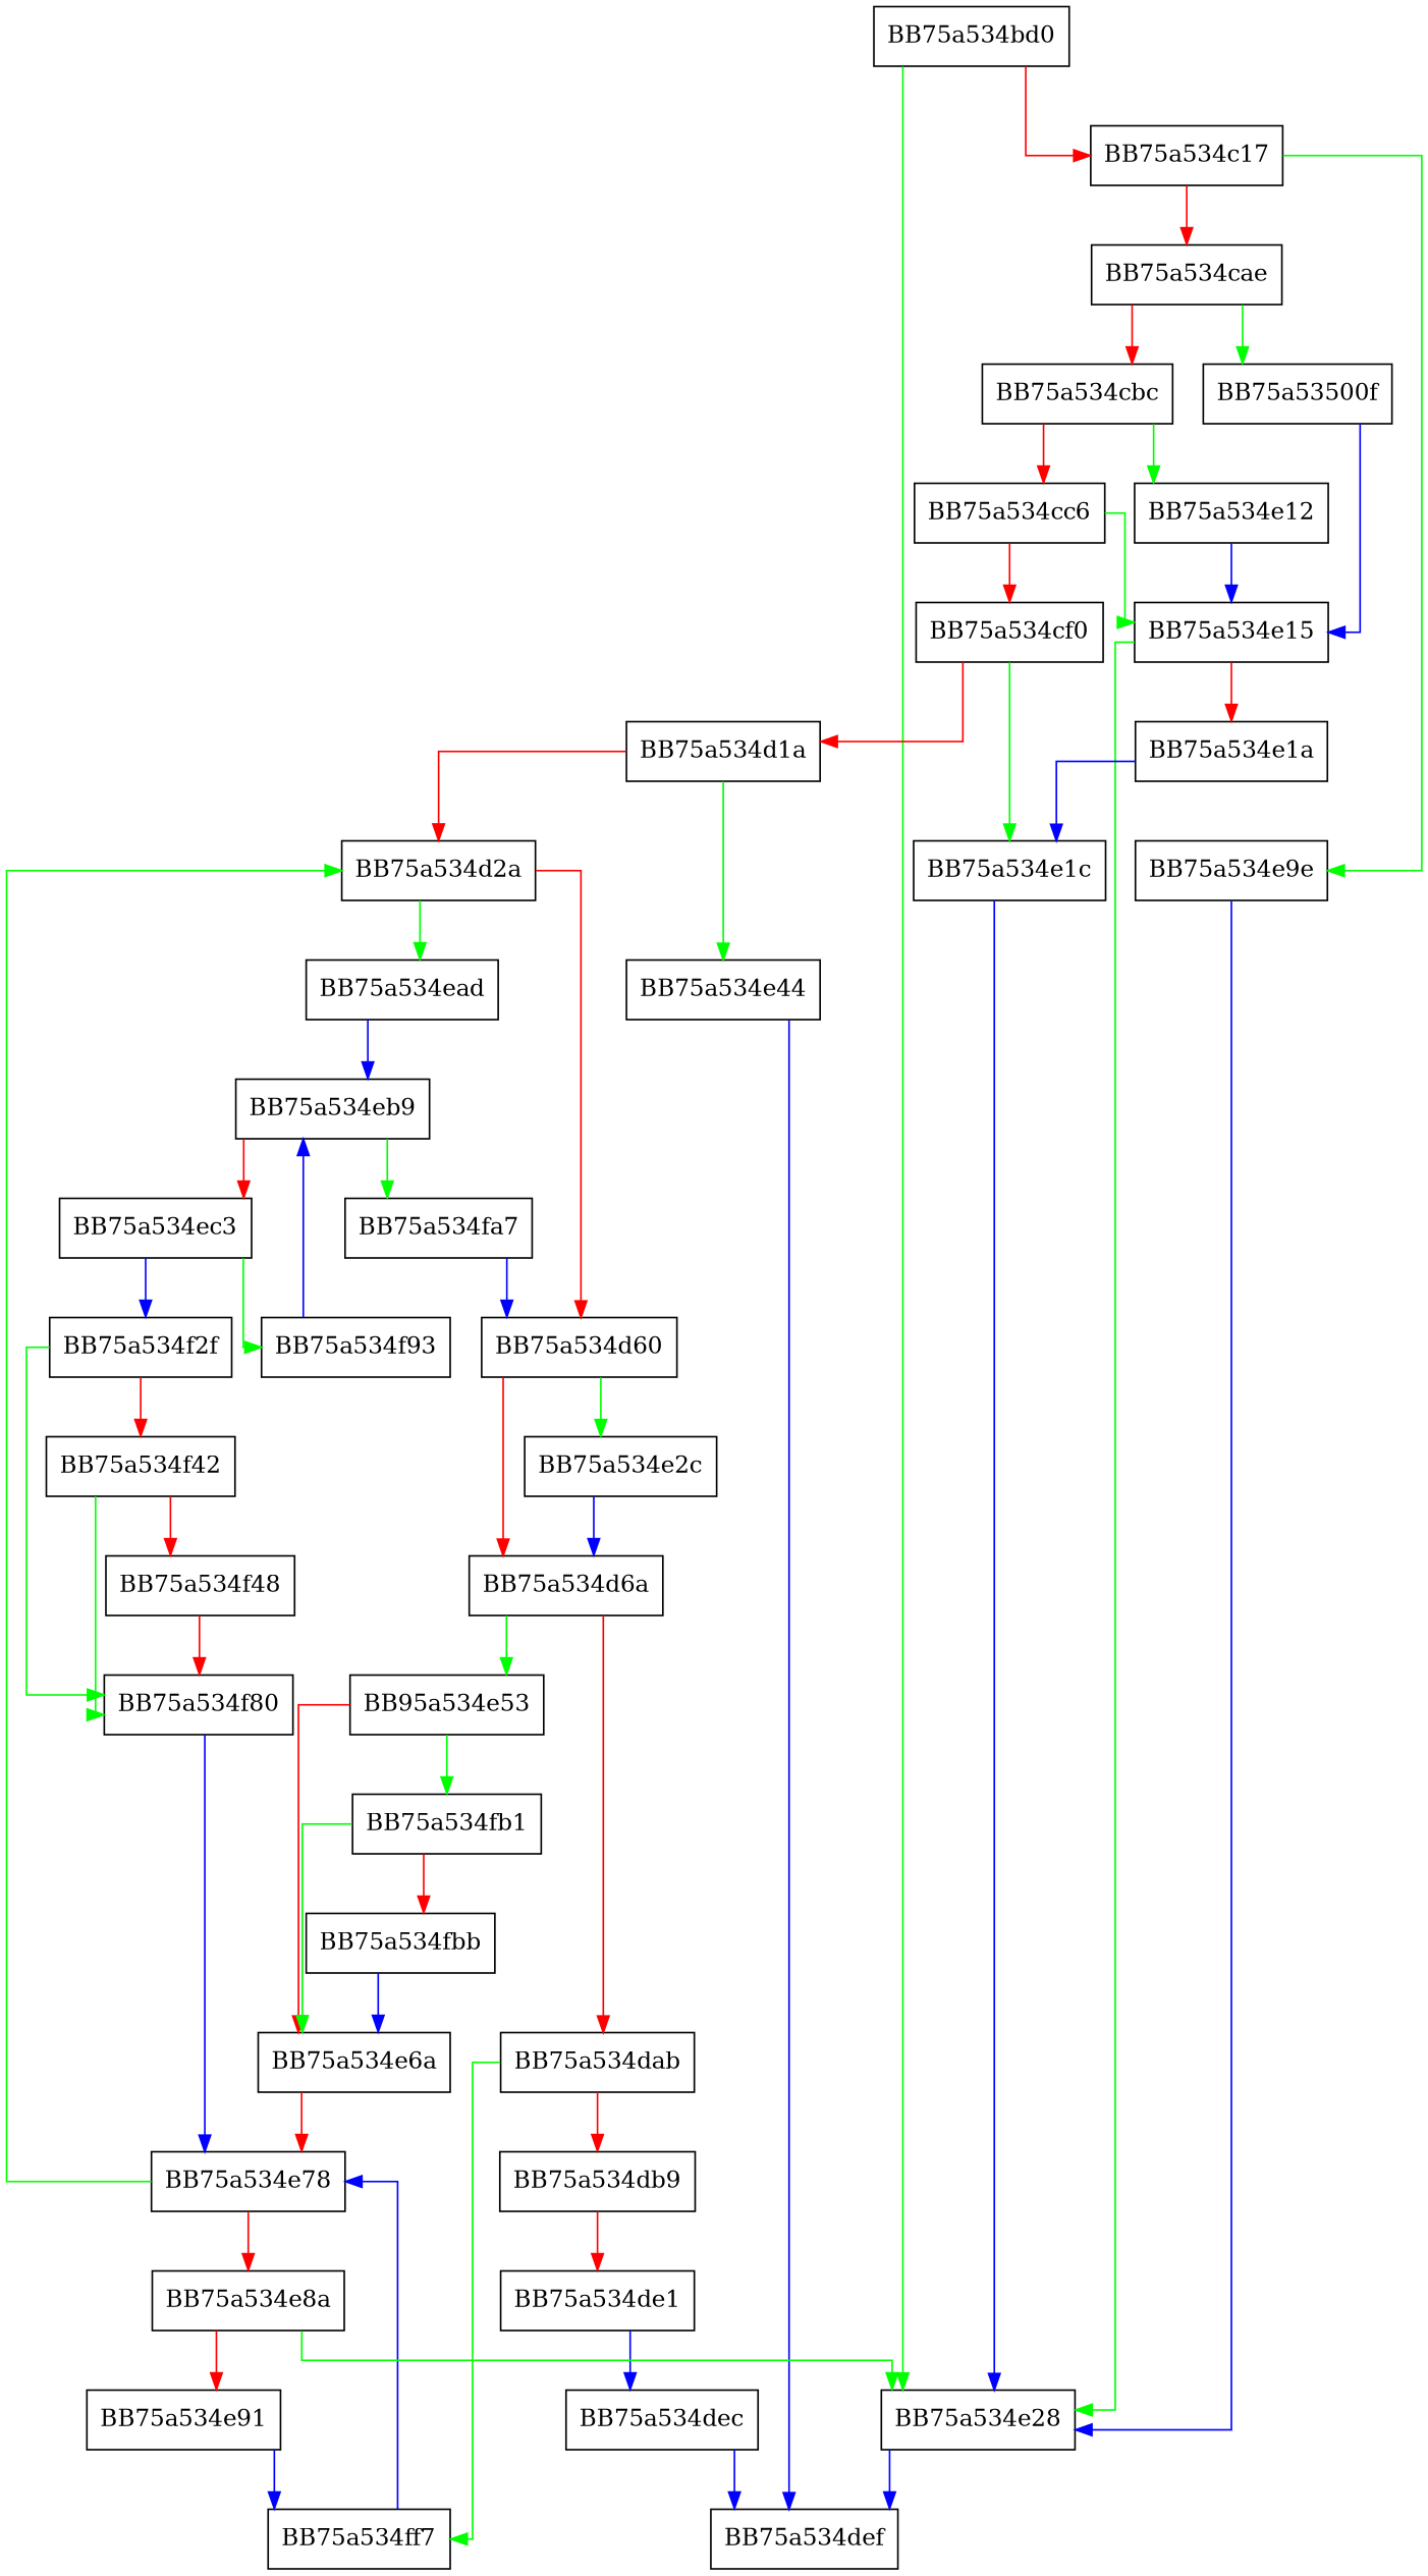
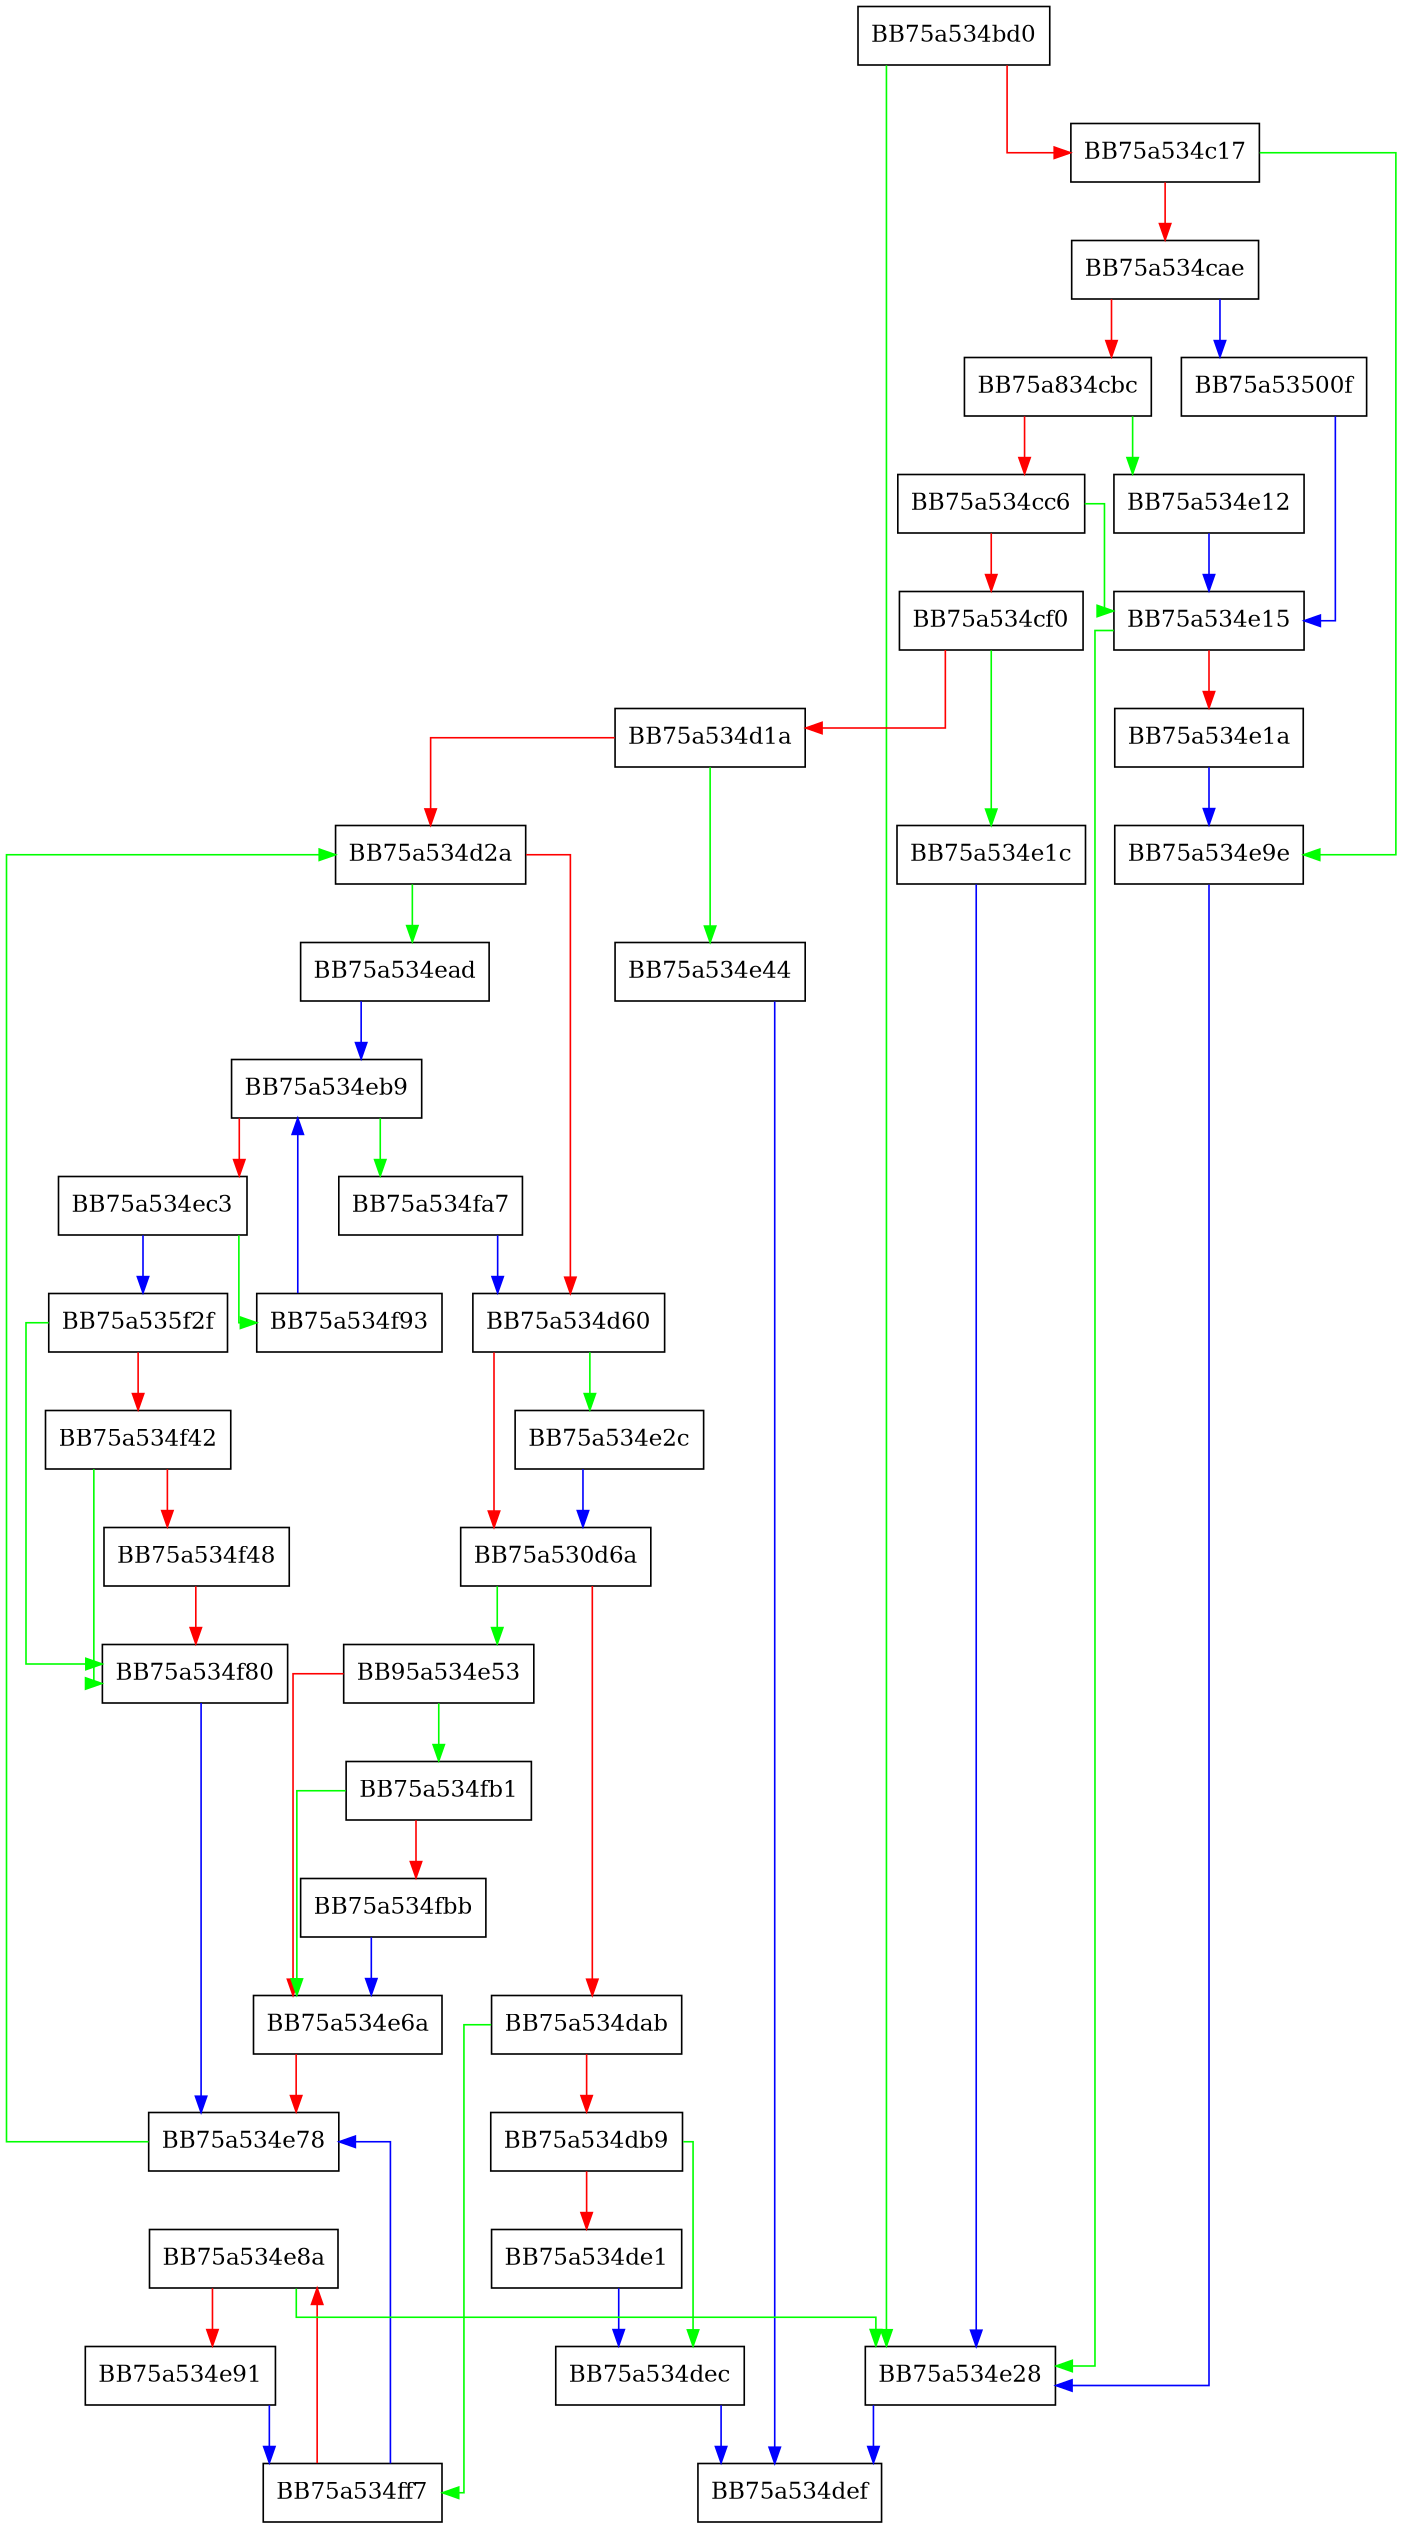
  digraph {
    splines=ortho
    node [shape=box]
    edge [color=red]
    BB75a534bd0
    BB75a534e28
    BB75a534c17
    BB75a534def
    BB75a534e9e
    BB75a534cae
    BB75a53500f
-   BB75a534cbc
+   BB75a534cbc [label=BB75a834cbc]
    BB75a534e15
    BB75a534e12
    BB75a534cc6
    BB75a534e1a
    BB75a534cf0
    BB75a534e1c
    BB75a534d1a
    BB75a534e44
    BB75a534d2a
    BB75a534ead
    BB75a534d60
    BB75a534eb9
    BB75a534e2c
-   BB75a534d6a
+   BB75a534d6a [label=BB75a530d6a]
    BB75a534fa7
    BB75a534ec3
    n25 [label=BB95a534e53]
    BB75a534dab
    BB75a534fb1
    BB75a534e6a
    BB75a534ff7
    BB75a534db9
    BB75a534fbb
    BB75a534e78
    BB75a534dec
    BB75a534de1
    BB75a534e8a
    BB75a534e91
    BB75a534f93
-   BB75a534f2f
+   BB75a534f2f [label=BB75a535f2f]
    BB75a534f80
    BB75a534f42
    BB75a534f48
    BB75a534bd0 -> BB75a534e28 [color=green]
    BB75a534bd0 -> BB75a534c17
    BB75a534e28 -> BB75a534def [color=blue]
    BB75a534c17 -> BB75a534e9e [color=green]
    BB75a534c17 -> BB75a534cae
    BB75a534e9e -> BB75a534e28 [color=blue]
-   BB75a534cae -> BB75a53500f [color=green]
+   BB75a534cae -> BB75a53500f [color=blue]
    BB75a534cae -> BB75a534cbc
    BB75a53500f -> BB75a534e15 [color=blue]
    BB75a534cbc -> BB75a534e12 [color=green]
    BB75a534cbc -> BB75a534cc6
    BB75a534e15 -> BB75a534e28 [color=green]
    BB75a534e15 -> BB75a534e1a
    BB75a534e12 -> BB75a534e15 [color=blue]
    BB75a534cc6 -> BB75a534e15 [color=green]
    BB75a534cc6 -> BB75a534cf0
-   BB75a534e1a -> BB75a534e1c [color=blue]
+   BB75a534e1a -> BB75a534e9e [color=blue]
    BB75a534cf0 -> BB75a534e1c [color=green]
    BB75a534cf0 -> BB75a534d1a
    BB75a534e1c -> BB75a534e28 [color=blue]
    BB75a534d1a -> BB75a534e44 [color=green]
    BB75a534d1a -> BB75a534d2a
    BB75a534e44 -> BB75a534def [color=blue]
    BB75a534d2a -> BB75a534ead [color=green]
    BB75a534d2a -> BB75a534d60
    BB75a534ead -> BB75a534eb9 [color=blue]
    BB75a534d60 -> BB75a534e2c [color=green]
    BB75a534d60 -> BB75a534d6a
    BB75a534eb9 -> BB75a534fa7 [color=green]
    BB75a534eb9 -> BB75a534ec3
    BB75a534e2c -> BB75a534d6a [color=blue]
    BB75a534d6a -> n25 [color=green]
    BB75a534d6a -> BB75a534dab
    BB75a534fa7 -> BB75a534d60 [color=blue]
    BB75a534ec3 -> BB75a534f93 [color=green]
    BB75a534ec3 -> BB75a534f2f [color=blue]
    n25 -> BB75a534fb1 [color=green]
    n25 -> BB75a534e6a
    BB75a534dab -> BB75a534ff7 [color=green]
    BB75a534dab -> BB75a534db9
    BB75a534fb1 -> BB75a534e6a [color=green]
    BB75a534fb1 -> BB75a534fbb
    BB75a534e6a -> BB75a534e78
    BB75a534ff7 -> BB75a534e78 [color=blue]
+   BB75a534db9 -> BB75a534dec [color=green]
    BB75a534db9 -> BB75a534de1
    BB75a534fbb -> BB75a534e6a [color=blue]
    BB75a534e78 -> BB75a534d2a [color=green]
-   BB75a534e78 -> BB75a534e8a
+   BB75a534ff7 -> BB75a534e8a
    BB75a534dec -> BB75a534def [color=blue]
    BB75a534de1 -> BB75a534dec [color=blue]
    BB75a534e8a -> BB75a534e28 [color=green]
    BB75a534e8a -> BB75a534e91
    BB75a534e91 -> BB75a534ff7 [color=blue]
    BB75a534f93 -> BB75a534eb9 [color=blue]
    BB75a534f2f -> BB75a534f80 [color=green]
    BB75a534f2f -> BB75a534f42
    BB75a534f80 -> BB75a534e78 [color=blue]
    BB75a534f42 -> BB75a534f80 [color=green]
    BB75a534f42 -> BB75a534f48
    BB75a534f48 -> BB75a534f80
  }
